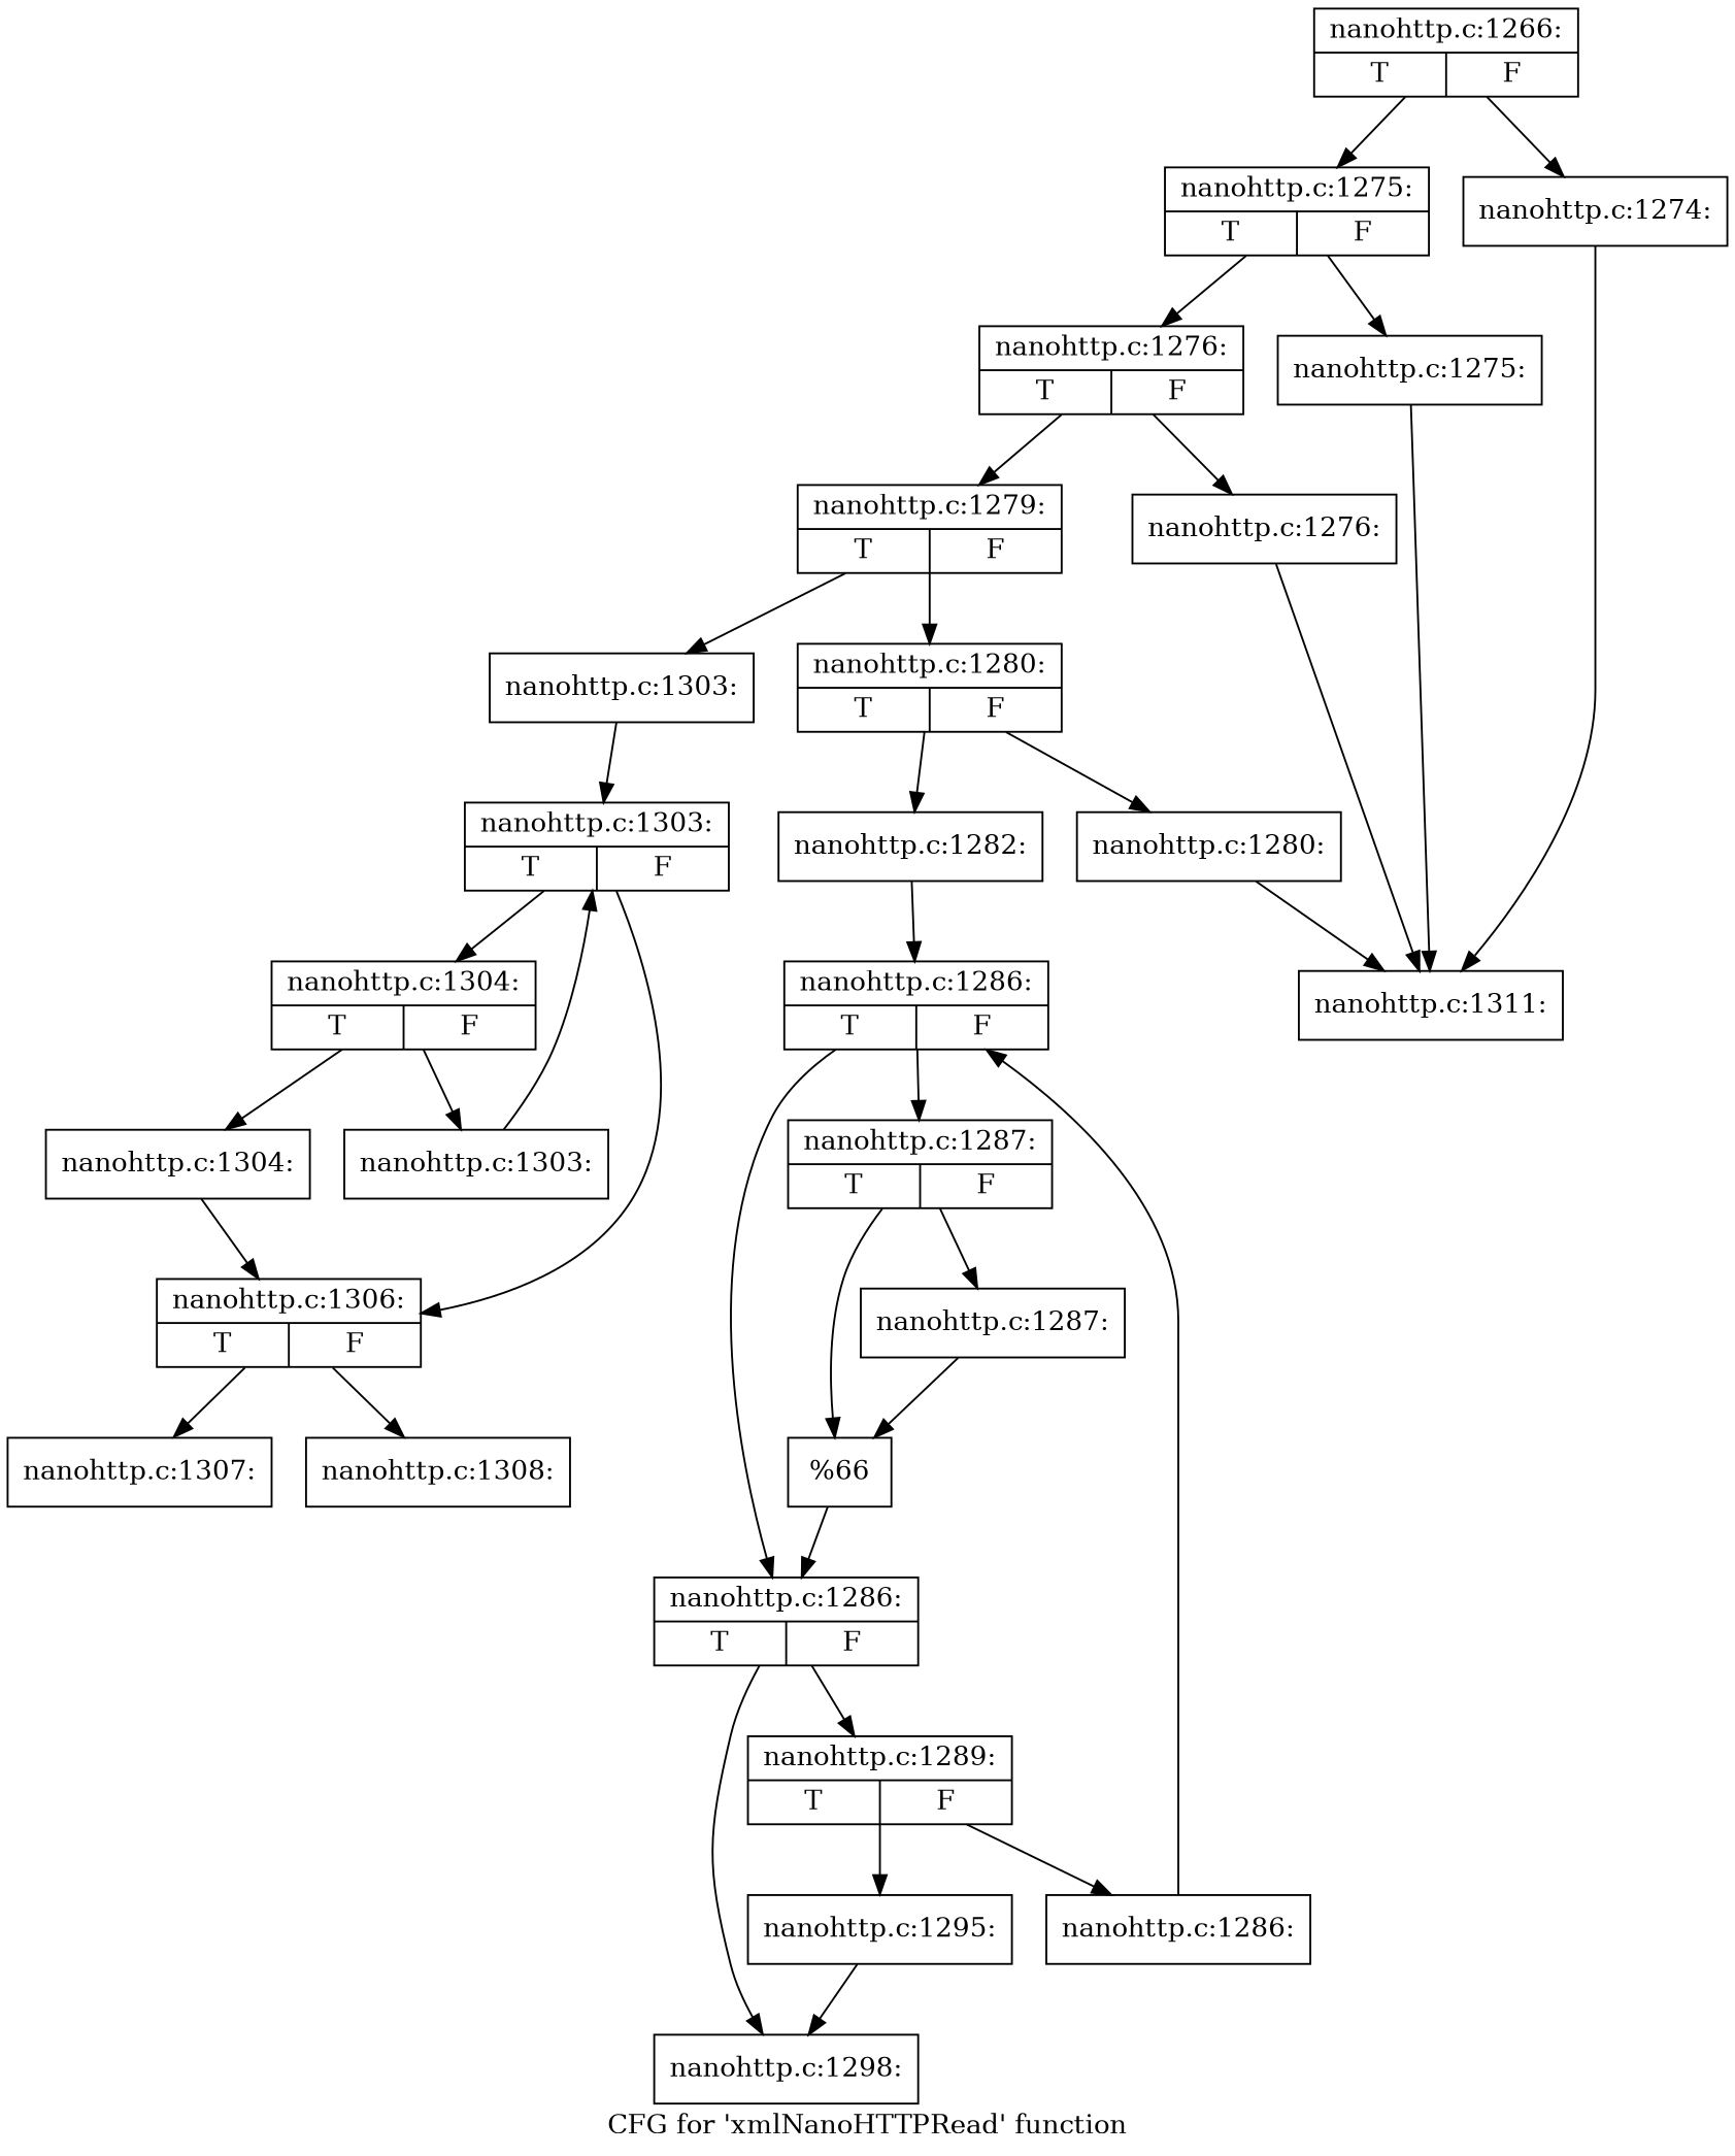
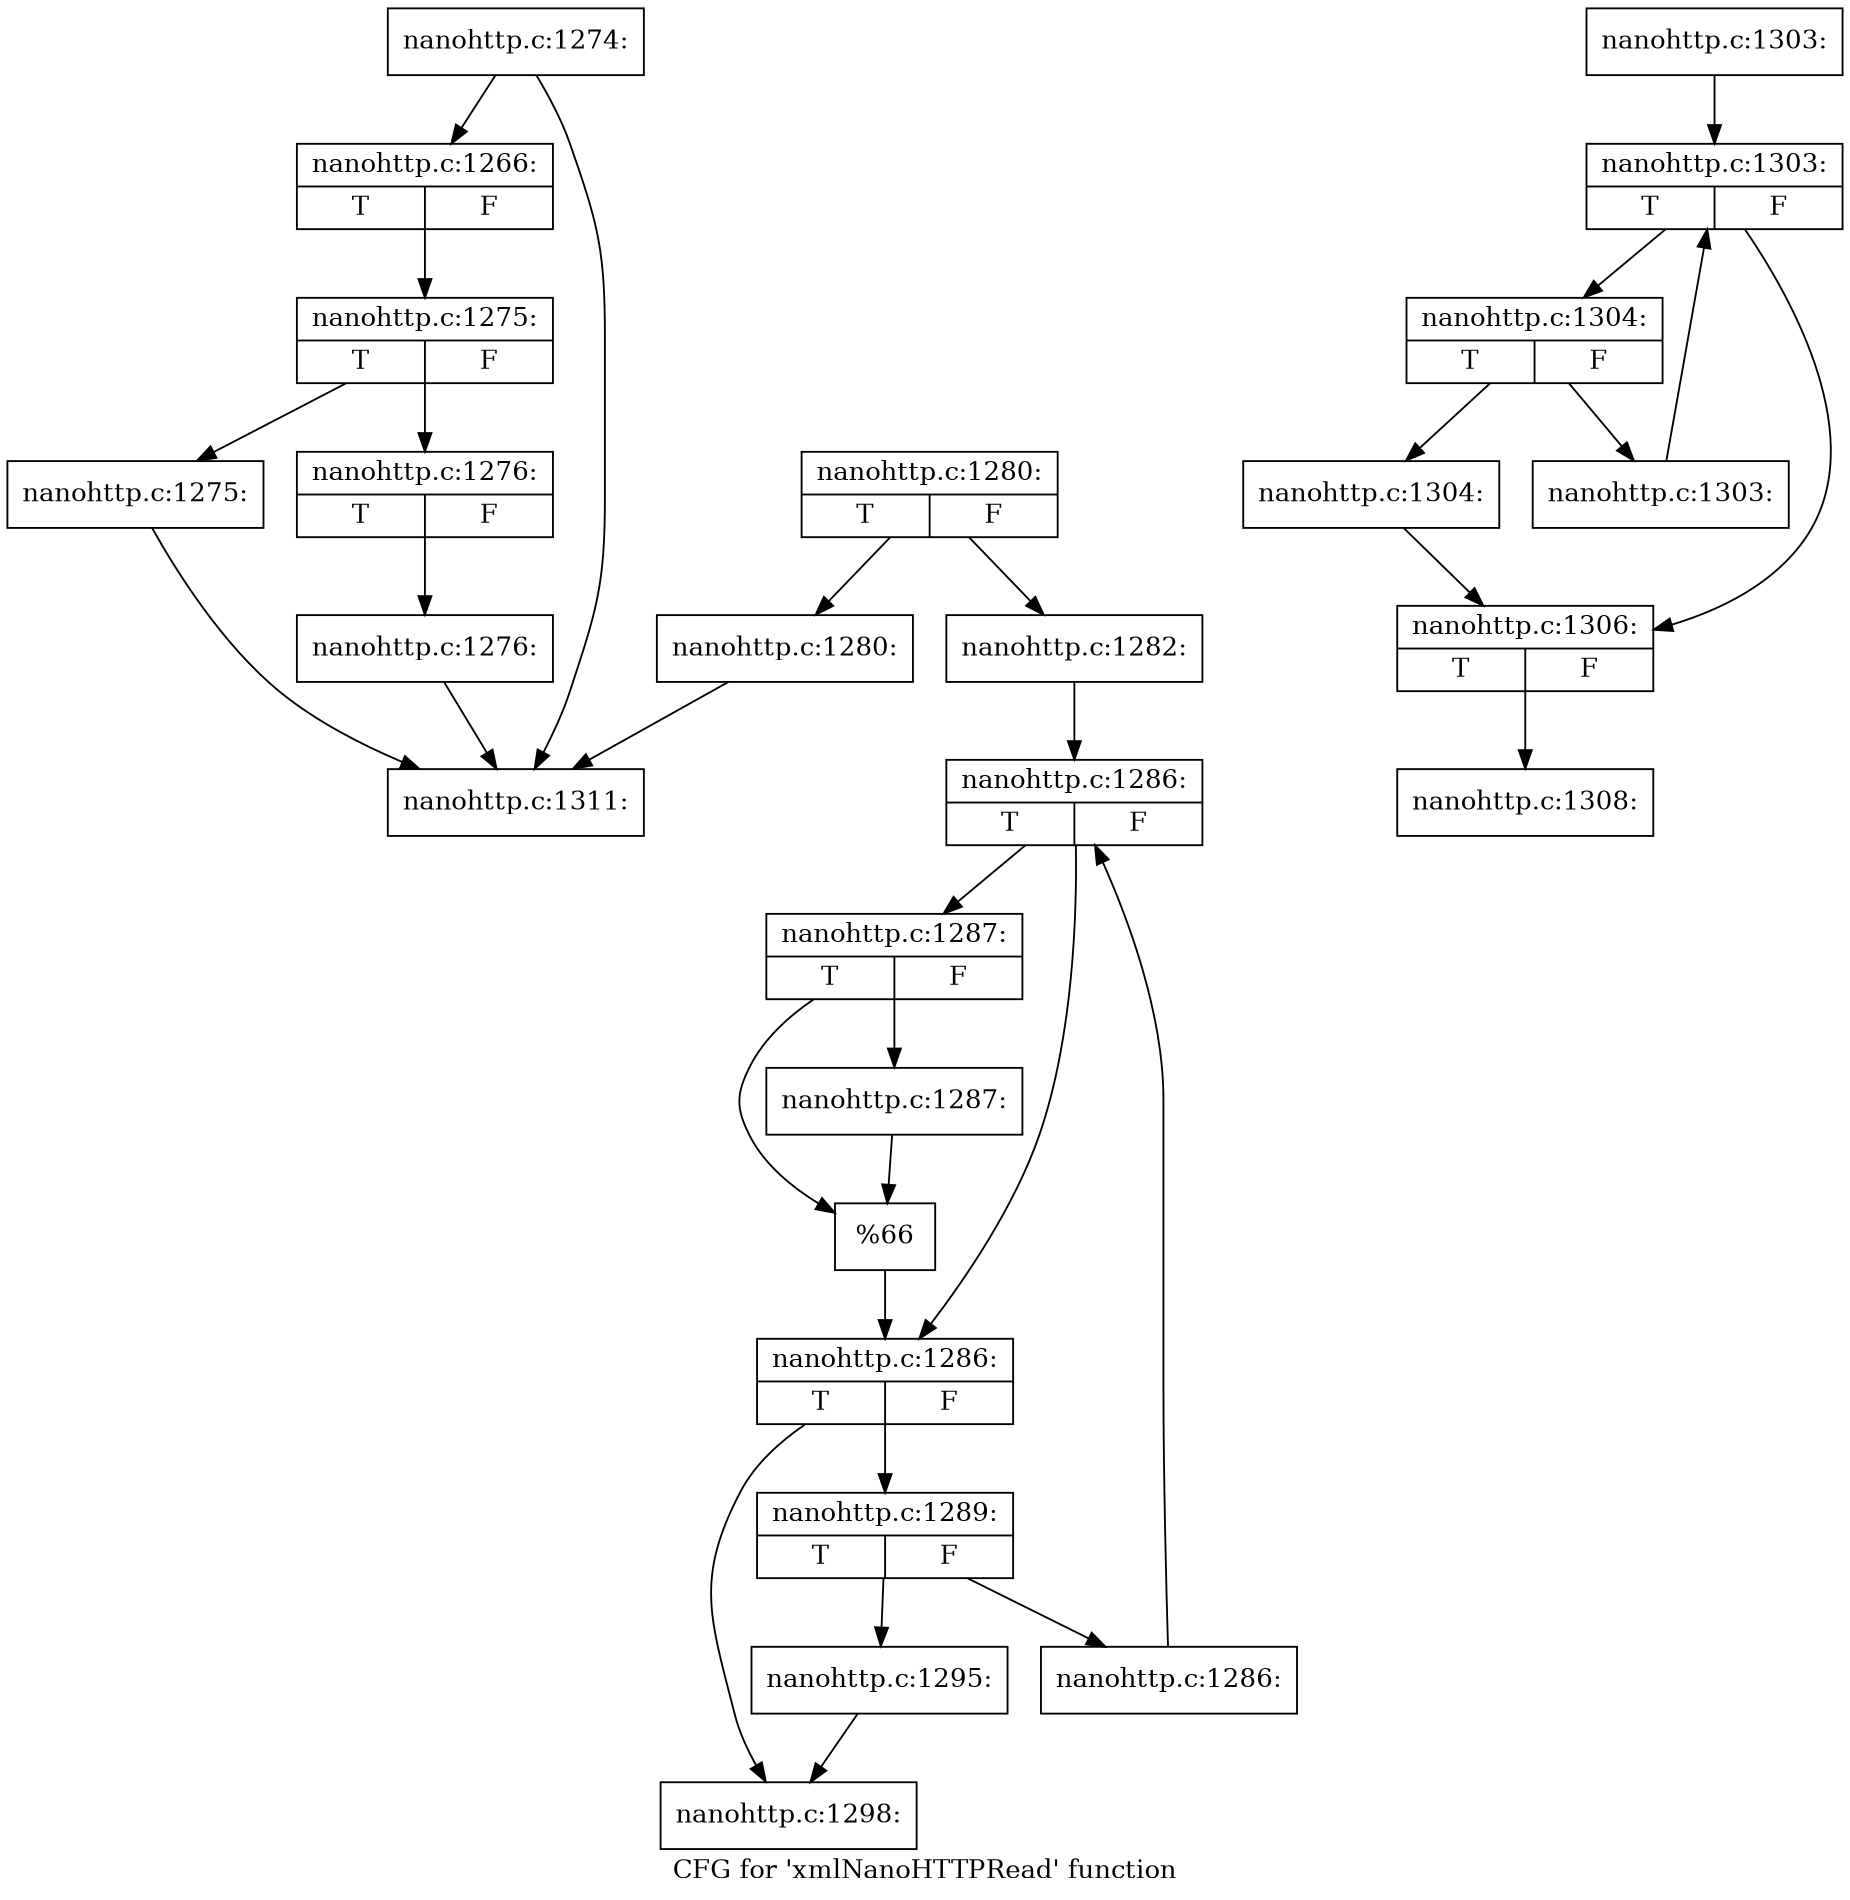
  digraph {
    label="CFG for 'xmlNanoHTTPRead' function"
    node [shape=record]
    n1 [label="{nanohttp.c:1266:|{<s0>T|<s1>F}}"]
    n2 [label="{nanohttp.c:1274:}"]
    n3 [label="{nanohttp.c:1275:|{<s0>T|<s1>F}}"]
    n4 [label="{nanohttp.c:1311:}"]
    n5 [label="{nanohttp.c:1275:}"]
    n6 [label="{nanohttp.c:1276:|{<s0>T|<s1>F}}"]
    n7 [label="{nanohttp.c:1276:}"]
-   n8 [label="{nanohttp.c:1279:|{<s0>T|<s1>F}}"]
    n9 [label="{nanohttp.c:1280:|{<s0>T|<s1>F}}"]
    n10 [label="{nanohttp.c:1303:}"]
    n11 [label="{nanohttp.c:1280:}"]
    n12 [label="{nanohttp.c:1282:}"]
    n13 [label="{nanohttp.c:1303:|{<s0>T|<s1>F}}"]
    n14 [label="{nanohttp.c:1286:|{<s0>T|<s1>F}}"]
    n15 [label="{nanohttp.c:1304:|{<s0>T|<s1>F}}"]
    n16 [label="{nanohttp.c:1306:|{<s0>T|<s1>F}}"]
    n17 [label="{nanohttp.c:1287:|{<s0>T|<s1>F}}"]
    n18 [label="{nanohttp.c:1286:|{<s0>T|<s1>F}}"]
    n19 [label="{%66}"]
    n20 [label="{nanohttp.c:1287:}"]
    n21 [label="{nanohttp.c:1289:|{<s0>T|<s1>F}}"]
    n22 [label="{nanohttp.c:1298:}"]
    n23 [label="{nanohttp.c:1295:}"]
    n24 [label="{nanohttp.c:1286:}"]
    n25 [label="{nanohttp.c:1304:}"]
    n26 [label="{nanohttp.c:1303:}"]
-   n27 [label="{nanohttp.c:1307:}"]
    n28 [label="{nanohttp.c:1308:}"]
-   n1 -> n2
+   n2 -> n1
    n1 -> n3
    n2 -> n4
    n3 -> n5
    n3 -> n6
    n5 -> n4
    n6 -> n7
-   n6 -> n8
    n7 -> n4
-   n8 -> n9
-   n8 -> n10
    n9 -> n11
    n9 -> n12
    n10 -> n13
    n11 -> n4
    n12 -> n14
    n13 -> n15
    n13 -> n16
    n14 -> n17
    n14 -> n18
    n15 -> n25
    n15 -> n26
-   n16 -> n27
    n16 -> n28
    n17 -> n19
    n17 -> n20
    n18 -> n21
    n18 -> n22
    n19 -> n18
    n20 -> n19
    n21 -> n23
    n21 -> n24
    n23 -> n22
    n24 -> n14
    n25 -> n16
    n26 -> n13
  }
